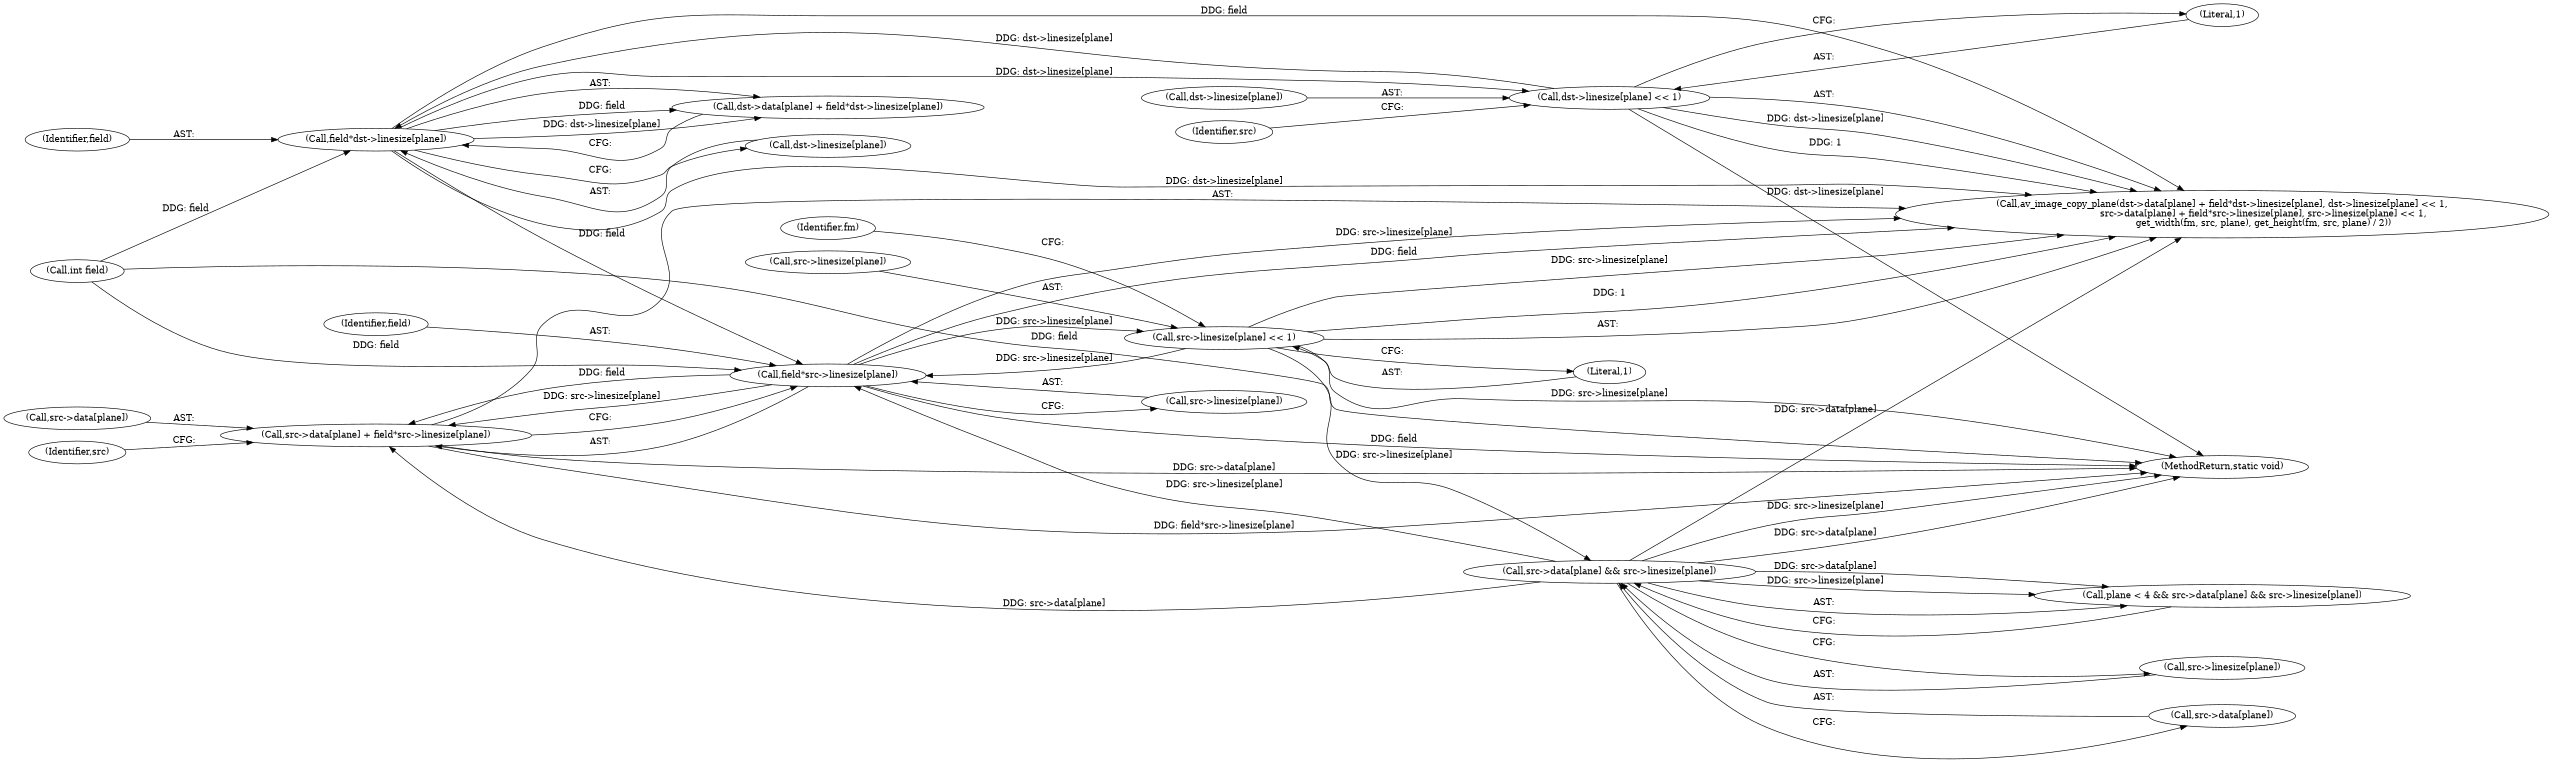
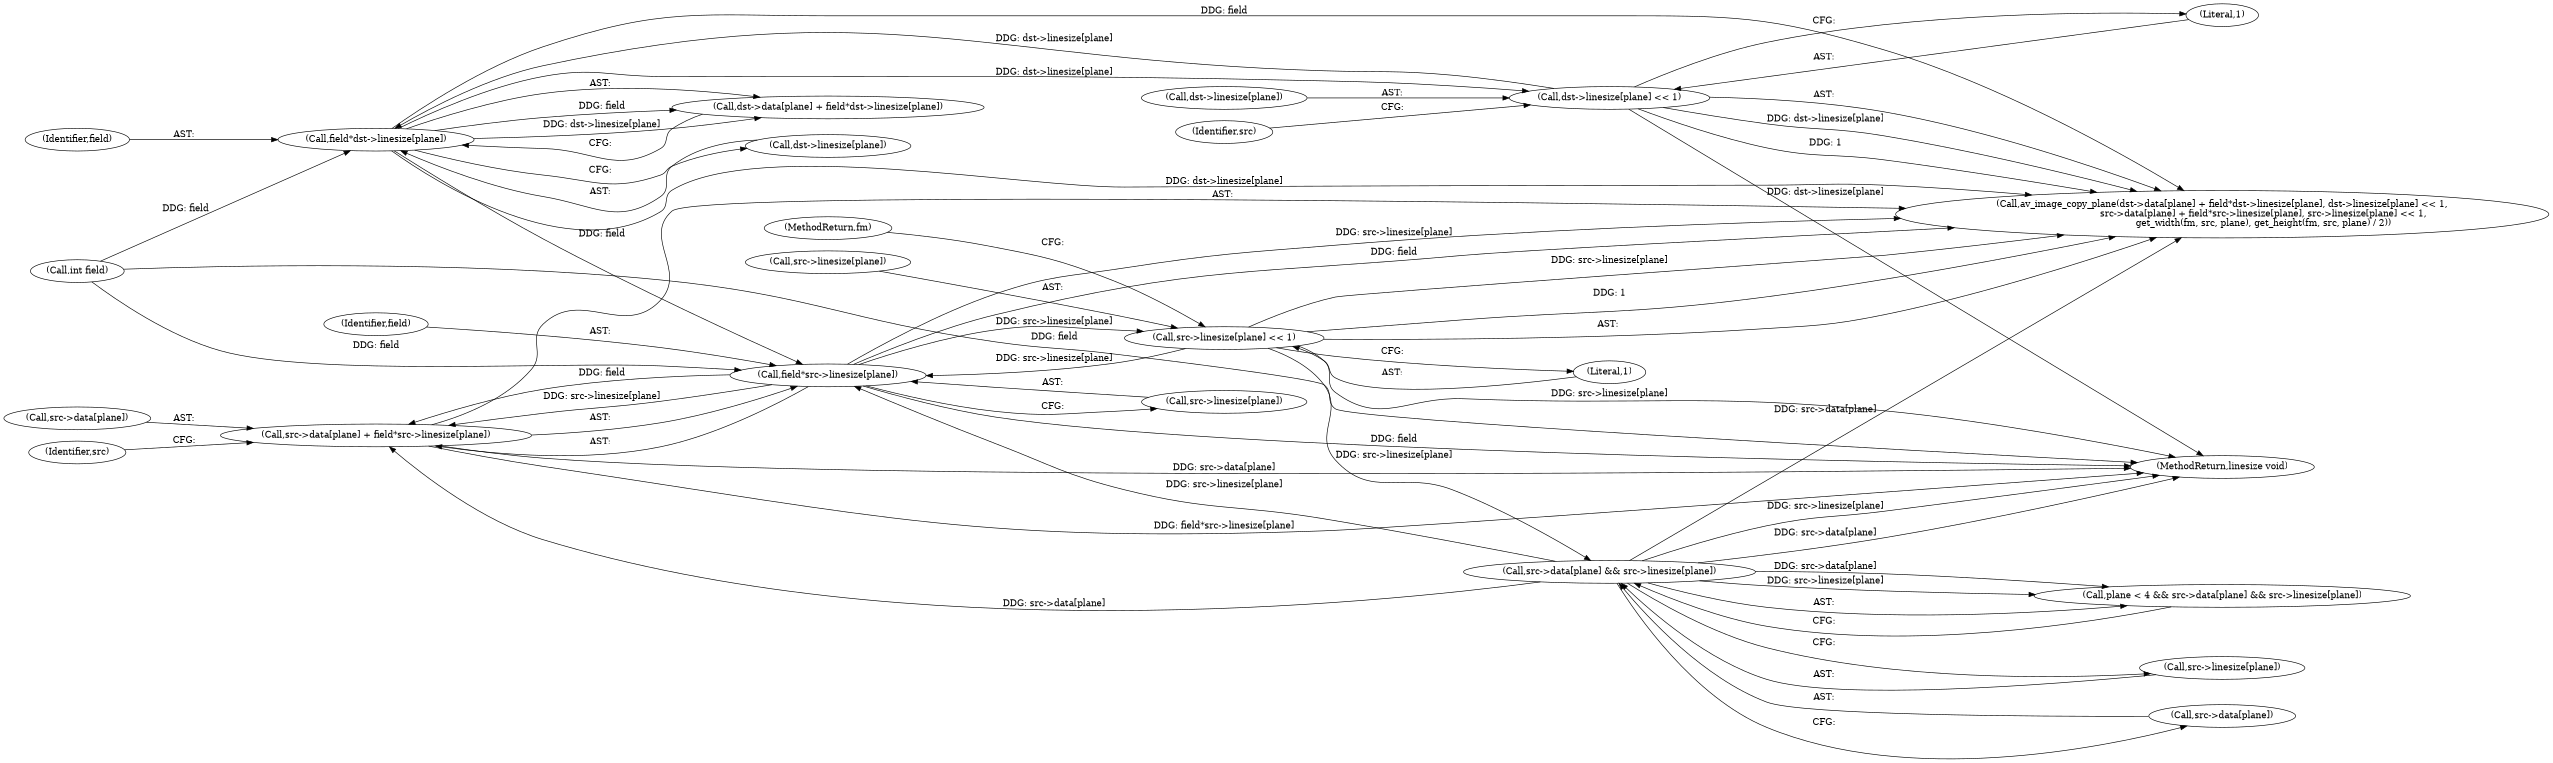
  digraph {
    rankdir=LR
    n1 [label="(Call,src->data[plane] + field*src->linesize[plane])"]
    n2 [label="(Call,field*src->linesize[plane])"]
-   n3 [label="(MethodReturn,static void)"]
+   n3 [label="(MethodReturn,linesize void)"]
    n4 [label="(Call,av_image_copy_plane(dst->data[plane] + field*dst->linesize[plane], dst->linesize[plane] << 1,\n                             src->data[plane] + field*src->linesize[plane], src->linesize[plane] << 1,\n                             get_width(fm, src, plane), get_height(fm, src, plane) / 2))"]
    n5 [label="(Call,src->linesize[plane] << 1)"]
    n6 [label="(Call,src->linesize[plane])"]
    n7 [label="(Call,src->data[plane] && src->linesize[plane])"]
    n8 [label="(Call,src->data[plane])"]
    n9 [label="(Call,plane < 4 && src->data[plane] && src->linesize[plane])"]
    n10 [label="(Call,src->linesize[plane])"]
    n11 [label="(Literal,1)"]
    n12 [label="(Call,field*dst->linesize[plane])"]
    n13 [label="(Call,dst->linesize[plane] << 1)"]
    n14 [label="(Call,dst->data[plane] + field*dst->linesize[plane])"]
    n15 [label="(Call,dst->linesize[plane])"]
    n16 [label="(Literal,1)"]
    n17 [label="(Call,int field)"]
    n18 [label="(Call,src->linesize[plane])"]
    n19 [label="(Identifier,field)"]
    n20 [label="(Call,src->data[plane])"]
    n21 [label="(Identifier,src)"]
    n22 [label="(Call,dst->linesize[plane])"]
-   n23 [label="(Identifier,fm)"]
+   n23 [label="(MethodReturn,fm)"]
    n24 [label="(Identifier,src)"]
    n25 [label="(Identifier,field)"]
-   n1 -> n2 [label="CFG: "]
+   n1 -> n2 [label="AST: "]
    n1 -> n3 [label="DDG: src->data[plane]"]
    n1 -> n3 [label="DDG: field*src->linesize[plane]"]
    n1 -> n4 [label="AST: "]
    n2 -> n1 [label="AST: "]
    n2 -> n1 [label="DDG: field"]
    n2 -> n1 [label="DDG: src->linesize[plane]"]
    n2 -> n3 [label="DDG: field"]
    n2 -> n4 [label="DDG: field"]
    n2 -> n4 [label="DDG: src->linesize[plane]"]
    n2 -> n5 [label="DDG: src->linesize[plane]"]
    n2 -> n6 [label="CFG: "]
    n5 -> n2 [label="DDG: src->linesize[plane]"]
    n5 -> n3 [label="DDG: src->linesize[plane]"]
    n5 -> n4 [label="AST: "]
    n5 -> n4 [label="DDG: src->linesize[plane]"]
    n5 -> n4 [label="DDG: 1"]
    n5 -> n7 [label="DDG: src->linesize[plane]"]
    n5 -> n11 [label="CFG: "]
    n6 -> n2 [label="AST: "]
    n7 -> n1 [label="DDG: src->data[plane]"]
    n7 -> n2 [label="DDG: src->linesize[plane]"]
    n7 -> n3 [label="DDG: src->linesize[plane]"]
    n7 -> n3 [label="DDG: src->data[plane]"]
    n7 -> n4 [label="DDG: src->data[plane]"]
    n7 -> n8 [label="CFG: "]
    n7 -> n9 [label="AST: "]
    n7 -> n9 [label="DDG: src->data[plane]"]
    n7 -> n9 [label="DDG: src->linesize[plane]"]
    n7 -> n10 [label="CFG: "]
    n8 -> n7 [label="AST: "]
    n9 -> n7 [label="CFG: "]
    n10 -> n7 [label="AST: "]
    n11 -> n5 [label="AST: "]
    n12 -> n2 [label="DDG: field"]
    n12 -> n4 [label="DDG: field"]
    n12 -> n4 [label="DDG: dst->linesize[plane]"]
    n12 -> n13 [label="DDG: dst->linesize[plane]"]
    n12 -> n14 [label="AST: "]
    n12 -> n14 [label="DDG: field"]
    n12 -> n14 [label="DDG: dst->linesize[plane]"]
    n12 -> n15 [label="CFG: "]
    n13 -> n3 [label="DDG: dst->linesize[plane]"]
    n13 -> n4 [label="AST: "]
    n13 -> n4 [label="DDG: dst->linesize[plane]"]
    n13 -> n4 [label="DDG: 1"]
    n13 -> n12 [label="DDG: dst->linesize[plane]"]
    n13 -> n16 [label="CFG: "]
    n14 -> n12 [label="CFG: "]
    n15 -> n12 [label="AST: "]
    n16 -> n13 [label="AST: "]
    n17 -> n2 [label="DDG: field"]
    n17 -> n3 [label="DDG: field"]
    n17 -> n12 [label="DDG: field"]
    n18 -> n5 [label="AST: "]
    n19 -> n2 [label="AST: "]
    n20 -> n1 [label="AST: "]
    n21 -> n1 [label="CFG: "]
    n22 -> n13 [label="AST: "]
    n23 -> n5 [label="CFG: "]
    n24 -> n13 [label="CFG: "]
    n25 -> n12 [label="AST: "]
  }
